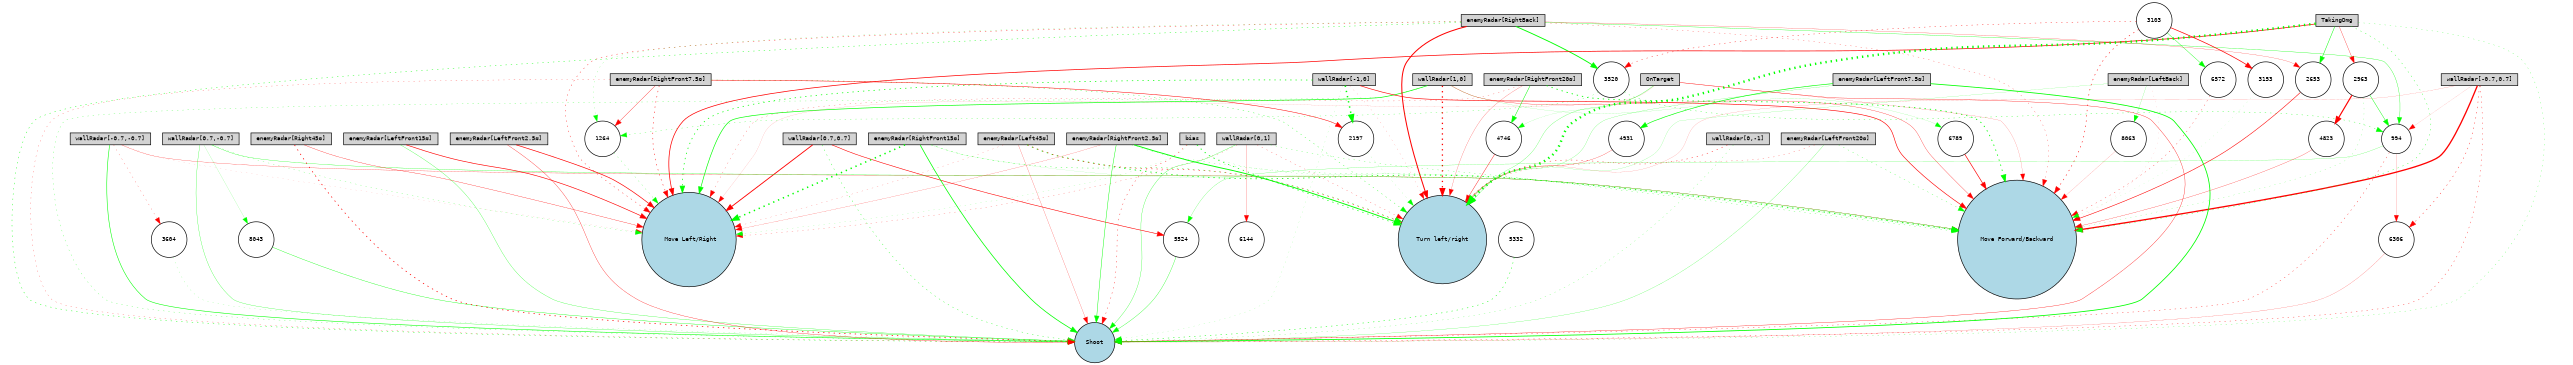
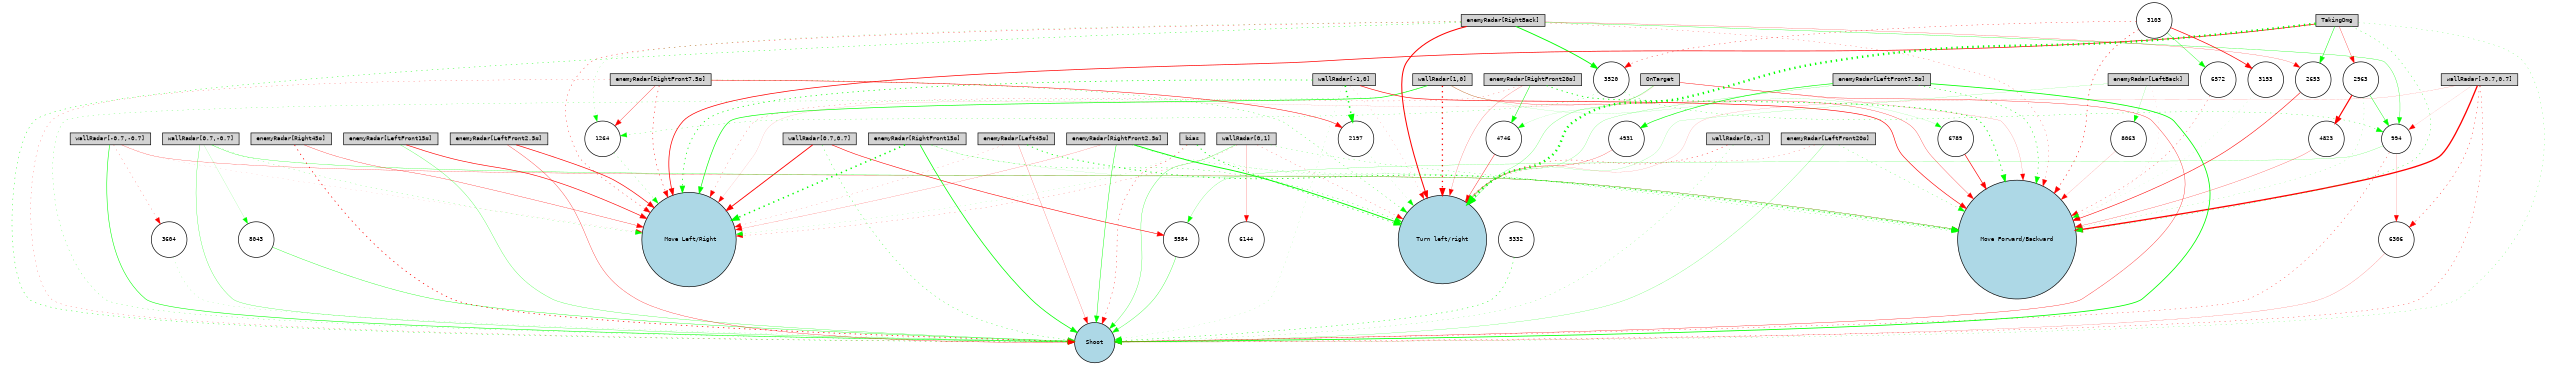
  digraph {
    fontname="DejaVu Sans Mono"
    node [fillcolor=lightgray fontname="DejaVu Sans Mono" fontsize=9 shape=circle style=filled]
    edge [color=green fontname="DejaVu Sans Mono" style=solid]
    "wallRadar[1,0]" [height=0.2 shape=box width=0.2]
    Shoot [fillcolor=lightblue height=0.2 width=0.2]
    "Move Forward/Backward" [fillcolor=lightblue height=0.2 width=0.2]
    " Move Left/Right" [fillcolor=lightblue height=0.2 width=0.2]
    "Turn left/right" [fillcolor=lightblue height=0.2 width=0.2]
    6789 [fillcolor=white height=0.2 width=0.2]
    "wallRadar[0,1]" [height=0.2 shape=box width=0.2]
    6144 [fillcolor=white height=0.2 width=0.2]
    "wallRadar[-1,0]" [height=0.2 shape=box width=0.2]
    2197 [fillcolor=white height=0.2 width=0.2]
    "wallRadar[0,-1]" [height=0.2 shape=box width=0.2]
    "wallRadar[0.7,0.7]" [height=0.2 shape=box width=0.2]
-   5584 [fillcolor=white height=0.2 width=0.2 label=5524]
+   5584 [fillcolor=white height=0.2 width=0.2]
    "wallRadar[-0.7,0.7]" [height=0.2 shape=box width=0.2]
    994 [fillcolor=white height=0.2 width=0.2]
    6306 [fillcolor=white height=0.2 width=0.2]
    "wallRadar[-0.7,-0.7]" [height=0.2 shape=box width=0.2]
    3604 [fillcolor=white height=0.2 width=0.2]
    "wallRadar[0.7,-0.7]" [height=0.2 shape=box width=0.2]
    8043 [fillcolor=white height=0.2 width=0.2]
    "enemyRadar[RightBack]" [height=0.2 shape=box width=0.2]
    3520 [fillcolor=white height=0.2 width=0.2]
    2653 [fillcolor=white height=0.2 width=0.2]
    1264 [fillcolor=white height=0.2 width=0.2]
    "enemyRadar[LeftBack]" [height=0.2 shape=box width=0.2]
    8063 [fillcolor=white height=0.2 width=0.2]
    "enemyRadar[Right45ø]" [height=0.2 shape=box width=0.2]
    "enemyRadar[Left45ø]" [height=0.2 shape=box width=0.2]
    "enemyRadar[RightFront20ø]" [height=0.2 shape=box width=0.2]
    4746 [fillcolor=white height=0.2 width=0.2]
    "enemyRadar[LeftFront20ø]" [height=0.2 shape=box width=0.2]
    "enemyRadar[RightFront15ø]" [height=0.2 shape=box width=0.2]
    "enemyRadar[LeftFront15ø]" [height=0.2 shape=box width=0.2]
    "enemyRadar[RightFront7.5ø]" [height=0.2 shape=box width=0.2]
    "enemyRadar[LeftFront7.5ø]" [height=0.2 shape=box width=0.2]
    4931 [fillcolor=white height=0.2 width=0.2]
    "enemyRadar[RightFront2.5ø]" [height=0.2 shape=box width=0.2]
    "enemyRadar[LeftFront2.5ø]" [height=0.2 shape=box width=0.2]
    OnTarget [height=0.2 shape=box width=0.2]
    TakingDmg [height=0.2 shape=box width=0.2]
    2963 [fillcolor=white height=0.2 width=0.2]
    4823 [fillcolor=white height=0.2 width=0.2]
    bias [height=0.2 shape=box width=0.2]
    3103 [fillcolor=white height=0.2 width=0.2]
    6572 [fillcolor=white height=0.2 width=0.2]
    3153 [fillcolor=white height=0.2 width=0.2]
    5332 [fillcolor=white height=0.2 width=0.2]
    "wallRadar[1,0]" -> Shoot [penwidth=0.37049928787998176 style=dotted]
    "wallRadar[1,0]" -> "Move Forward/Backward" [color=red penwidth=0.4314830915290825]
    "wallRadar[1,0]" -> " Move Left/Right" [penwidth=0.9907656570106385]
    "wallRadar[1,0]" -> "Turn left/right" [color=red penwidth=1.9251863424008449 style=dotted]
    "wallRadar[1,0]" -> 6789 [penwidth=0.15991142022768007]
    6789 -> "Move Forward/Backward" [color=red penwidth=0.9996183954832103]
    "wallRadar[0,1]" -> Shoot [penwidth=0.41755254736622804]
    "wallRadar[0,1]" -> "Move Forward/Backward" [penwidth=0.38916273174251215 style=dotted]
    "wallRadar[0,1]" -> " Move Left/Right" [color=red penwidth=0.31230254405468516 style=dotted]
    "wallRadar[0,1]" -> "Turn left/right" [color=red penwidth=0.35567394674085695 style=dotted]
    "wallRadar[0,1]" -> 6144 [color=red penwidth=0.29878992242750035]
    "wallRadar[-1,0]" -> Shoot [penwidth=0.1772935555272801 style=dotted]
    "wallRadar[-1,0]" -> "Move Forward/Backward" [color=red penwidth=0.9341175027472364]
    "wallRadar[-1,0]" -> " Move Left/Right" [penwidth=1.0734808949915713 style=dotted]
    "wallRadar[-1,0]" -> "Turn left/right" [color=red penwidth=0.18784467441020086 style=dotted]
    "wallRadar[-1,0]" -> 2197 [penwidth=2.3125388546807866 style=dotted]
    2197 -> "Turn left/right" [penwidth=0.18534737095682696 style=dotted]
    "wallRadar[0,-1]" -> Shoot [penwidth=0.30307509261907317 style=dotted]
    "wallRadar[0,-1]" -> "Turn left/right" [color=red penwidth=0.6503814976518276 style=dotted]
    "wallRadar[0.7,0.7]" -> Shoot [penwidth=0.5626012219256816 style=dotted]
    "wallRadar[0.7,0.7]" -> " Move Left/Right" [color=red penwidth=1.3408918649484949]
    "wallRadar[0.7,0.7]" -> 5584 [color=red penwidth=0.8504818044874098]
    5584 -> Shoot [penwidth=0.47375426885478844]
    "wallRadar[-0.7,0.7]" -> Shoot [color=red penwidth=0.5232517630015594 style=dotted]
    "wallRadar[-0.7,0.7]" -> "Move Forward/Backward" [color=red penwidth=1.9852479012531294]
    "wallRadar[-0.7,0.7]" -> "Turn left/right" [color=red penwidth=0.16131017110736923]
    "wallRadar[-0.7,0.7]" -> 994 [color=red penwidth=0.11247302661082438]
    "wallRadar[-0.7,0.7]" -> 6306 [color=red penwidth=0.6191106268033418 style=dotted]
    994 -> Shoot [color=red penwidth=0.5351935461563531 style=dotted]
    994 -> 5584 [penwidth=0.2864907474491105]
    994 -> 6306 [color=red penwidth=0.22438614958528613]
    6306 -> Shoot [color=red penwidth=0.24249208355147778]
    "wallRadar[-0.7,-0.7]" -> Shoot [penwidth=0.8252580572496787]
    "wallRadar[-0.7,-0.7]" -> "Move Forward/Backward" [color=red penwidth=0.33891175044685085]
    "wallRadar[-0.7,-0.7]" -> " Move Left/Right" [color=red penwidth=0.12562899933859056 style=dotted]
    "wallRadar[-0.7,-0.7]" -> 3604 [color=red penwidth=0.3333917839190793 style=dotted]
    3604 -> Shoot [penwidth=0.2115185556517814 style=dotted]
    "wallRadar[0.7,-0.7]" -> Shoot [penwidth=0.401508074397966]
    "wallRadar[0.7,-0.7]" -> "Move Forward/Backward" [penwidth=0.4297394959698764]
    "wallRadar[0.7,-0.7]" -> " Move Left/Right" [penwidth=0.32055928829103625 style=dotted]
    "wallRadar[0.7,-0.7]" -> 8043 [penwidth=0.17926334948543932]
    8043 -> Shoot [penwidth=0.5345130338988375]
    "enemyRadar[RightBack]" -> Shoot [penwidth=0.6476644849438944 style=dotted]
    "enemyRadar[RightBack]" -> "Move Forward/Backward" [color=red penwidth=0.3846357723055952 style=dotted]
    "enemyRadar[RightBack]" -> " Move Left/Right" [color=red penwidth=0.5853701751017578 style=dotted]
    "enemyRadar[RightBack]" -> "Turn left/right" [color=red penwidth=1.5373188687637984]
    "enemyRadar[RightBack]" -> 994 [penwidth=0.4732510350362923]
    "enemyRadar[RightBack]" -> 3520 [penwidth=1.3597993198888028]
    "enemyRadar[RightBack]" -> 2653 [color=red penwidth=0.3036409873799458]
    "enemyRadar[RightBack]" -> 1264 [penwidth=0.26338527802617506 style=dotted]
    3520 -> 994 [penwidth=0.5160779215648765 style=dotted]
    3520 -> 1264 [penwidth=0.38837494954537144 style=dotted]
    2653 -> "Move Forward/Backward" [color=red penwidth=0.837804228754271]
    1264 -> " Move Left/Right" [penwidth=0.34411416150518737 style=dotted]
    "enemyRadar[LeftBack]" -> "Move Forward/Backward" [color=red penwidth=0.1013830431454591 style=dotted]
    "enemyRadar[LeftBack]" -> "Turn left/right" [penwidth=0.19283920632786494]
    "enemyRadar[LeftBack]" -> 8063 [penwidth=0.21720265923522666]
    8063 -> "Move Forward/Backward" [color=red penwidth=0.17934507109416792]
    "enemyRadar[Right45ø]" -> Shoot [color=red penwidth=1.113677870251667 style=dotted]
    "enemyRadar[Right45ø]" -> " Move Left/Right" [color=red penwidth=0.4512778705407102]
    "enemyRadar[Left45ø]" -> Shoot [color=red penwidth=0.27919344042860234]
    "enemyRadar[Left45ø]" -> "Move Forward/Backward" [penwidth=1.237231946342165 style=dotted]
    "enemyRadar[Left45ø]" -> " Move Left/Right" [color=red penwidth=0.2457198079885227 style=dotted]
-   "enemyRadar[Left45ø]" -> "Turn left/right" [color=red penwidth=0.7881978384720139 style=dotted]
    "enemyRadar[RightFront20ø]" -> "Move Forward/Backward" [penwidth=1.2805235888048605 style=dotted]
    "enemyRadar[RightFront20ø]" -> " Move Left/Right" [color=red penwidth=0.34334946068569805 style=dotted]
    "enemyRadar[RightFront20ø]" -> "Turn left/right" [color=red penwidth=0.28656210197427023]
    "enemyRadar[RightFront20ø]" -> 4746 [penwidth=0.7149164853417085]
    4746 -> "Turn left/right" [color=red penwidth=0.5963919976546941]
    "enemyRadar[LeftFront20ø]" -> Shoot [penwidth=0.3011717061889141]
    "enemyRadar[LeftFront20ø]" -> "Move Forward/Backward" [penwidth=0.4214657516724377 style=dotted]
    "enemyRadar[LeftFront20ø]" -> "Turn left/right" [color=red penwidth=0.3527992183163403 style=dotted]
    "enemyRadar[RightFront15ø]" -> Shoot [penwidth=1.118676879719247]
    "enemyRadar[RightFront15ø]" -> "Move Forward/Backward" [penwidth=0.11594511778556783]
    "enemyRadar[RightFront15ø]" -> " Move Left/Right" [penwidth=2.3575169389898494 style=dotted]
    "enemyRadar[RightFront15ø]" -> "Turn left/right" [penwidth=0.5537550208199389 style=dotted]
    "enemyRadar[LeftFront15ø]" -> Shoot [penwidth=0.4029391674439219]
    "enemyRadar[LeftFront15ø]" -> " Move Left/Right" [color=red penwidth=0.9547873808067159]
    "enemyRadar[RightFront7.5ø]" -> Shoot [color=red penwidth=0.3428645155839566 style=dotted]
    "enemyRadar[RightFront7.5ø]" -> " Move Left/Right" [color=red penwidth=0.7480748947188909 style=dotted]
    "enemyRadar[RightFront7.5ø]" -> "Turn left/right" [penwidth=0.5180694679613219 style=dotted]
    "enemyRadar[RightFront7.5ø]" -> 2197 [color=red penwidth=0.7489651968392532]
    "enemyRadar[RightFront7.5ø]" -> 1264 [color=red penwidth=0.4752591297219205]
    "enemyRadar[LeftFront7.5ø]" -> Shoot [penwidth=1.2292896162422968]
+   "enemyRadar[LeftFront7.5ø]" -> "Move Forward/Backward" [penwidth=0.807172581143488 style=dotted]
    "enemyRadar[LeftFront7.5ø]" -> "Turn left/right" [penwidth=0.26172492032125405]
    "enemyRadar[LeftFront7.5ø]" -> 4931 [penwidth=0.9502267897535145]
    4931 -> "Turn left/right" [color=red penwidth=0.36595532725565383]
    "enemyRadar[RightFront2.5ø]" -> Shoot [penwidth=0.6606258587944697]
    "enemyRadar[RightFront2.5ø]" -> "Move Forward/Backward" [penwidth=0.3392203526394831 style=dotted]
    "enemyRadar[RightFront2.5ø]" -> " Move Left/Right" [color=red penwidth=0.2311010994440554]
    "enemyRadar[RightFront2.5ø]" -> "Turn left/right" [penwidth=1.3964311518471995]
    "enemyRadar[LeftFront2.5ø]" -> Shoot [color=red penwidth=0.4665565680666912]
    "enemyRadar[LeftFront2.5ø]" -> " Move Left/Right" [color=red penwidth=1.0116029985030732]
    OnTarget -> Shoot [color=red penwidth=0.5104847665691434]
    OnTarget -> "Move Forward/Backward" [color=red penwidth=0.203010629102239]
    OnTarget -> " Move Left/Right" [color=red penwidth=0.12174541666253362]
    OnTarget -> "Turn left/right" [penwidth=0.3248351265139926]
    OnTarget -> 4746 [penwidth=0.14890610054882397]
    TakingDmg -> Shoot [penwidth=0.3442175931050486 style=dotted]
    TakingDmg -> "Move Forward/Backward" [penwidth=0.5363206780653471 style=dotted]
    TakingDmg -> " Move Left/Right" [color=red penwidth=1.0930924141660738]
    TakingDmg -> "Turn left/right" [penwidth=3.691298572523909 style=dotted]
    TakingDmg -> 2653 [penwidth=0.7126886384448183]
    TakingDmg -> 2963 [color=red penwidth=0.43285191367743603]
    2963 -> "Move Forward/Backward" [penwidth=0.25865771268980897 style=dotted]
    2963 -> 994 [penwidth=0.6420921288853295]
    2963 -> 4823 [color=red penwidth=1.7587604000572832]
    4823 -> "Move Forward/Backward" [color=red penwidth=0.3669380635366528]
    bias -> Shoot [color=red penwidth=0.5733290860761704 style=dotted]
    bias -> "Move Forward/Backward" [penwidth=0.25561185284406096 style=dotted]
    bias -> " Move Left/Right" [penwidth=0.19361117517747975 style=dotted]
    bias -> "Turn left/right" [penwidth=1.0480138682407099 style=dotted]
    3103 -> "Move Forward/Backward" [color=red penwidth=0.8492137319515745 style=dotted]
    3103 -> 3520 [color=red penwidth=0.5897442750491115 style=dotted]
    3103 -> 6572 [penwidth=0.5487851071845175]
    3103 -> 3153 [color=red penwidth=1.0696933300596432]
    6572 -> "Move Forward/Backward" [color=red penwidth=0.46084787586010234 style=dotted]
    3153 -> "Move Forward/Backward" [penwidth=0.12149558489329229 style=dotted]
    5332 -> Shoot [penwidth=0.744886185514167 style=dotted]
  }
